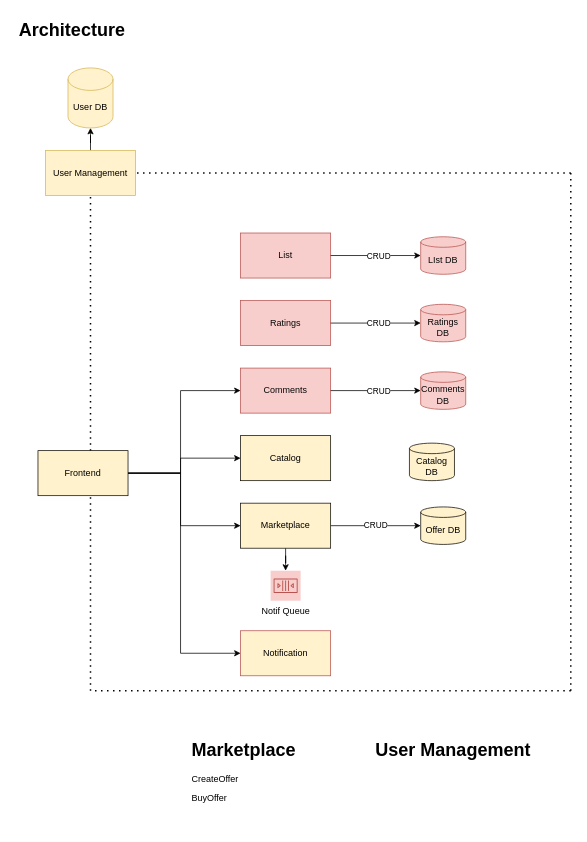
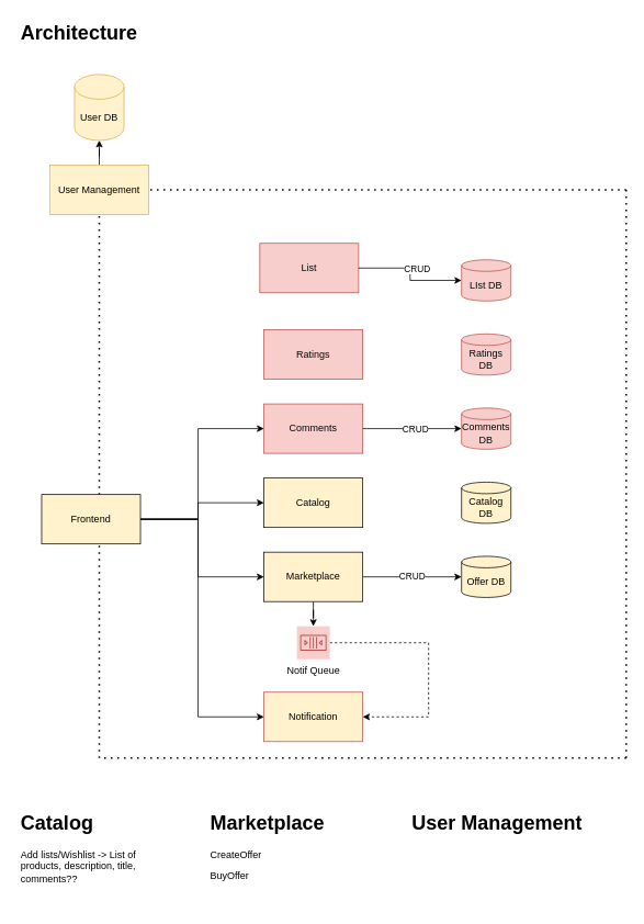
  <mxCell id="0" />
  <mxCell id="1" parent="0" />
  <mxCell id="2" value="Catalog" style="rounded=0;whiteSpace=wrap;html=1;fillColor=#fff2cc;strokeColor=#0F0D06;fontColor=#000000;" parent="1" vertex="1"><mxGeometry x="320" y="580" width="120" height="60" as="geometry" /></mxCell>
- <mxCell id="3" value="Catalog DB" style="shape=cylinder3;whiteSpace=wrap;html=1;boundedLbl=1;backgroundOutline=1;size=7;fillColor=#fff2cc;strokeColor=#0F0D06;fontColor=#000000;" parent="1" vertex="1"><mxGeometry x="545" y="590" width="60" height="50" as="geometry" /></mxCell>
+ <mxCell id="3" value="Catalog DB" style="shape=cylinder3;whiteSpace=wrap;html=1;boundedLbl=1;backgroundOutline=1;size=7;fillColor=#fff2cc;strokeColor=#0F0D06;fontColor=#000000;" parent="1" vertex="1"><mxGeometry x="560" y="585" width="60" height="50" as="geometry" /></mxCell>
  <mxCell id="4" value="" style="edgeStyle=orthogonalEdgeStyle;rounded=0;orthogonalLoop=1;jettySize=auto;html=1;exitX=1;exitY=0.5;exitDx=0;exitDy=0;entryX=0;entryY=0.5;entryDx=0;entryDy=0;" parent="1" source="23" target="2" edge="1"><mxGeometry x="0.083" relative="1" as="geometry"><mxPoint x="240" y="510" as="sourcePoint" /><mxPoint as="offset" /><Array as="points"><mxPoint x="240" y="630" /><mxPoint x="240" y="610" /></Array></mxGeometry></mxCell>
  <mxCell id="5" value="CRUD" style="edgeStyle=orthogonalEdgeStyle;rounded=0;orthogonalLoop=1;jettySize=auto;html=1;entryX=0;entryY=0.5;entryDx=0;entryDy=0;entryPerimeter=0;" parent="1" source="7" target="8" edge="1"><mxGeometry relative="1" as="geometry"><mxPoint x="500" y="690" as="targetPoint" /><Array as="points"><mxPoint x="510" y="700" /><mxPoint x="510" y="700" /></Array></mxGeometry></mxCell>
  <mxCell id="6" value="" style="edgeStyle=orthogonalEdgeStyle;rounded=0;orthogonalLoop=1;jettySize=auto;html=1;dashed=0;" parent="1" source="7" target="12" edge="1"><mxGeometry relative="1" as="geometry" /></mxCell>
  <mxCell id="7" value="Marketplace" style="rounded=0;whiteSpace=wrap;html=1;fillColor=#fff2cc;strokeColor=#0F0D06;fontColor=#000000;" parent="1" vertex="1"><mxGeometry x="320" y="670" width="120" height="60" as="geometry" /></mxCell>
  <mxCell id="8" value="Offer DB" style="shape=cylinder3;whiteSpace=wrap;html=1;boundedLbl=1;backgroundOutline=1;size=7;fillColor=#fff2cc;strokeColor=#0F0D06;fontColor=#000000;" parent="1" vertex="1"><mxGeometry x="560" y="675" width="60" height="50" as="geometry" /></mxCell>
  <mxCell id="9" value="Notification" style="rounded=0;whiteSpace=wrap;html=1;fillColor=#fff2cc;strokeColor=#b85450;fontColor=#000000;" parent="1" vertex="1"><mxGeometry x="320" y="840" width="120" height="60" as="geometry" /></mxCell>
  <mxCell id="10" value="" style="edgeStyle=orthogonalEdgeStyle;rounded=0;orthogonalLoop=1;jettySize=auto;html=1;exitX=1;exitY=0.5;exitDx=0;exitDy=0;entryX=0;entryY=0.5;entryDx=0;entryDy=0;" parent="1" source="23" target="7" edge="1"><mxGeometry relative="1" as="geometry"><mxPoint x="240" y="660" as="sourcePoint" /><Array as="points"><mxPoint x="240" y="630" /><mxPoint x="240" y="700" /></Array></mxGeometry></mxCell>
+ <mxCell id="11" value="" style="edgeStyle=orthogonalEdgeStyle;rounded=0;orthogonalLoop=1;jettySize=auto;html=1;dashed=1;entryX=1;entryY=0.5;entryDx=0;entryDy=0;" parent="1" source="12" target="9" edge="1"><mxGeometry relative="1" as="geometry"><mxPoint x="450" y="800" as="sourcePoint" /><Array as="points"><mxPoint x="520" y="780" /><mxPoint x="520" y="870" /></Array><mxPoint x="440" y="830" as="targetPoint" /></mxGeometry></mxCell>
  <mxCell id="12" value="Notif Queue" style="sketch=0;outlineConnect=0;strokeColor=#b85450;fillColor=#f8cecc;dashed=0;verticalLabelPosition=bottom;verticalAlign=top;align=center;html=1;fontSize=12;fontStyle=0;aspect=fixed;shape=mxgraph.aws4.resourceIcon;resIcon=mxgraph.aws4.queue;" parent="1" vertex="1"><mxGeometry x="360" y="760" width="40" height="40" as="geometry" /></mxCell>
  <mxCell id="13" value="&lt;h1&gt;Architecture&lt;/h1&gt;&lt;p&gt;&lt;br&gt;&lt;/p&gt;" style="text;html=1;strokeColor=none;fillColor=none;spacing=5;spacingTop=-20;whiteSpace=wrap;overflow=hidden;rounded=0;" parent="1" vertex="1"><mxGeometry x="20" y="20" width="160" height="40" as="geometry" /></mxCell>
  <mxCell id="14" value="&lt;h1&gt;Marketplace&lt;/h1&gt;&lt;p&gt;CreateOffer&lt;/p&gt;&lt;p&gt;BuyOffer&lt;/p&gt;&lt;p&gt;&lt;br&gt;&lt;/p&gt;" style="text;html=1;strokeColor=none;fillColor=none;spacing=5;spacingTop=-20;whiteSpace=wrap;overflow=hidden;rounded=0;" parent="1" vertex="1"><mxGeometry x="250" y="980" width="190" height="120" as="geometry" /></mxCell>
+ <mxCell id="15" value="&lt;h1&gt;Catalog&lt;/h1&gt;&lt;p&gt;&lt;span&gt;Add lists/Wishlist -&amp;gt; List of products, description, title, comments??&lt;/span&gt;&lt;br&gt;&lt;/p&gt;&lt;p&gt;&lt;br&gt;&lt;/p&gt;" style="text;html=1;strokeColor=none;fillColor=none;spacing=5;spacingTop=-20;whiteSpace=wrap;overflow=hidden;rounded=0;" parent="1" vertex="1"><mxGeometry x="20" y="980" width="190" height="120" as="geometry" /></mxCell>
  <mxCell id="16" value="" style="edgeStyle=orthogonalEdgeStyle;rounded=0;orthogonalLoop=1;jettySize=auto;html=1;" parent="1" source="17" target="24" edge="1"><mxGeometry relative="1" as="geometry" /></mxCell>
  <mxCell id="17" value="User Management" style="rounded=0;whiteSpace=wrap;html=1;fillColor=#fff2cc;strokeColor=#d6b656;fontColor=#000000;" parent="1" vertex="1"><mxGeometry x="60" y="200" width="120" height="60" as="geometry" /></mxCell>
  <mxCell id="18" value="&lt;h1&gt;User Management&lt;/h1&gt;" style="text;html=1;strokeColor=none;fillColor=none;spacing=5;spacingTop=-20;whiteSpace=wrap;overflow=hidden;rounded=0;" parent="1" vertex="1"><mxGeometry x="495" y="980" width="230" height="120" as="geometry" /></mxCell>
  <mxCell id="19" value="" style="endArrow=none;dashed=1;html=1;dashPattern=1 3;strokeWidth=2;rounded=0;entryX=0.5;entryY=1;entryDx=0;entryDy=0;" parent="1" target="17" edge="1"><mxGeometry width="50" height="50" relative="1" as="geometry"><mxPoint x="120" y="920" as="sourcePoint" /><mxPoint x="120" y="460" as="targetPoint" /></mxGeometry></mxCell>
  <mxCell id="20" value="" style="endArrow=none;dashed=1;html=1;dashPattern=1 3;strokeWidth=2;rounded=0;entryX=1;entryY=0.5;entryDx=0;entryDy=0;" parent="1" target="17" edge="1"><mxGeometry width="50" height="50" relative="1" as="geometry"><mxPoint x="760" y="230" as="sourcePoint" /><mxPoint x="120" y="300" as="targetPoint" /><Array as="points"><mxPoint x="560" y="230" /></Array></mxGeometry></mxCell>
  <mxCell id="21" value="" style="endArrow=none;dashed=1;html=1;dashPattern=1 3;strokeWidth=2;rounded=0;" parent="1" edge="1"><mxGeometry width="50" height="50" relative="1" as="geometry"><mxPoint x="760" y="920" as="sourcePoint" /><mxPoint x="760" y="230" as="targetPoint" /></mxGeometry></mxCell>
  <mxCell id="22" value="" style="endArrow=none;dashed=1;html=1;dashPattern=1 3;strokeWidth=2;rounded=0;" parent="1" edge="1"><mxGeometry width="50" height="50" relative="1" as="geometry"><mxPoint x="760" y="920" as="sourcePoint" /><mxPoint x="120" y="920" as="targetPoint" /></mxGeometry></mxCell>
  <mxCell id="23" value="Frontend" style="rounded=0;whiteSpace=wrap;html=1;fillColor=#fff2cc;strokeColor=#0F0D06;fontColor=#000000;" parent="1" vertex="1"><mxGeometry x="50" y="600" width="120" height="60" as="geometry" /></mxCell>
  <mxCell id="24" value="&lt;font color=&quot;#000000&quot;&gt;User DB&lt;/font&gt;" style="shape=cylinder3;whiteSpace=wrap;html=1;boundedLbl=1;backgroundOutline=1;size=15;fillColor=#fff2cc;strokeColor=#d6b656;" parent="1" vertex="1"><mxGeometry x="90" y="90" width="60" height="80" as="geometry" /></mxCell>
  <mxCell id="25" value="&lt;font color=&quot;#080808&quot;&gt;Comments&lt;br&gt;&lt;/font&gt;" style="rounded=0;whiteSpace=wrap;html=1;fillColor=#f8cecc;strokeColor=#b85450;" parent="1" vertex="1"><mxGeometry x="320" y="490" width="120" height="60" as="geometry" /></mxCell>
  <mxCell id="26" value="" style="edgeStyle=orthogonalEdgeStyle;rounded=0;orthogonalLoop=1;jettySize=auto;html=1;exitX=1;exitY=0.5;exitDx=0;exitDy=0;" parent="1" source="25" edge="1"><mxGeometry relative="1" as="geometry"><mxPoint x="450" y="590" as="sourcePoint" /><mxPoint x="560" y="520" as="targetPoint" /></mxGeometry></mxCell>
  <mxCell id="27" value="CRUD" style="edgeLabel;html=1;align=center;verticalAlign=middle;resizable=0;points=[];" parent="26" connectable="0" vertex="1"><mxGeometry x="-0.316" relative="1" as="geometry"><mxPoint x="22" as="offset" /></mxGeometry></mxCell>
  <mxCell id="28" value="" style="edgeStyle=orthogonalEdgeStyle;rounded=0;orthogonalLoop=1;jettySize=auto;html=1;exitX=1;exitY=0.5;exitDx=0;exitDy=0;entryX=0;entryY=0.5;entryDx=0;entryDy=0;" parent="1" source="23" target="9" edge="1"><mxGeometry relative="1" as="geometry"><mxPoint x="180" y="640" as="sourcePoint" /><mxPoint x="330" y="710" as="targetPoint" /><Array as="points"><mxPoint x="240" y="630" /><mxPoint x="240" y="870" /></Array></mxGeometry></mxCell>
  <mxCell id="29" value="&lt;font color=&quot;#080808&quot;&gt;Ratings&lt;br&gt;&lt;/font&gt;" style="rounded=0;whiteSpace=wrap;html=1;fillColor=#f8cecc;strokeColor=#b85450;" parent="1" vertex="1"><mxGeometry x="320" y="400" width="120" height="60" as="geometry" /></mxCell>
- <mxCell id="30" value="&lt;font color=&quot;#080808&quot;&gt;List&lt;br&gt;&lt;/font&gt;" style="rounded=0;whiteSpace=wrap;html=1;fillColor=#f8cecc;strokeColor=#b85450;" parent="1" vertex="1"><mxGeometry x="320" y="310" width="120" height="60" as="geometry" /></mxCell>
+ <mxCell id="30" value="&lt;font color=&quot;#080808&quot;&gt;List&lt;br&gt;&lt;/font&gt;" style="rounded=0;whiteSpace=wrap;html=1;fillColor=#f8cecc;strokeColor=#b85450;" parent="1" vertex="1"><mxGeometry x="315" y="295" width="120" height="60" as="geometry" /></mxCell>
  <mxCell id="31" value="Comments DB" style="shape=cylinder3;whiteSpace=wrap;html=1;boundedLbl=1;backgroundOutline=1;size=7;fillColor=#f8cecc;strokeColor=#b85450;fontColor=#080808;" parent="1" vertex="1"><mxGeometry x="560" y="495" width="60" height="50" as="geometry" /></mxCell>
  <mxCell id="32" value="Ratings DB" style="shape=cylinder3;whiteSpace=wrap;html=1;boundedLbl=1;backgroundOutline=1;size=7;fillColor=#f8cecc;strokeColor=#b85450;fontColor=#080808;" parent="1" vertex="1"><mxGeometry x="560" y="405" width="60" height="50" as="geometry" /></mxCell>
  <mxCell id="33" value="LIst DB" style="shape=cylinder3;whiteSpace=wrap;html=1;boundedLbl=1;backgroundOutline=1;size=7;fillColor=#f8cecc;strokeColor=#b85450;fontColor=#080808;" parent="1" vertex="1"><mxGeometry x="560" y="315" width="60" height="50" as="geometry" /></mxCell>
- <mxCell id="34" value="" style="edgeStyle=orthogonalEdgeStyle;rounded=0;orthogonalLoop=1;jettySize=auto;html=1;exitX=1;exitY=0.5;exitDx=0;exitDy=0;entryX=0;entryY=0.5;entryDx=0;entryDy=0;entryPerimeter=0;" parent="1" source="29" target="32" edge="1"><mxGeometry relative="1" as="geometry"><mxPoint x="450" y="540" as="sourcePoint" /><mxPoint x="570" y="540" as="targetPoint" /></mxGeometry></mxCell>
- <mxCell id="35" value="CRUD" style="edgeLabel;html=1;align=center;verticalAlign=middle;resizable=0;points=[];" parent="34" connectable="0" vertex="1"><mxGeometry x="-0.316" relative="1" as="geometry"><mxPoint x="22" as="offset" /></mxGeometry></mxCell>
  <mxCell id="36" value="" style="edgeStyle=orthogonalEdgeStyle;rounded=0;orthogonalLoop=1;jettySize=auto;html=1;exitX=1;exitY=0.5;exitDx=0;exitDy=0;entryX=0;entryY=0.5;entryDx=0;entryDy=0;entryPerimeter=0;" parent="1" source="30" target="33" edge="1"><mxGeometry relative="1" as="geometry"><mxPoint x="450" y="450" as="sourcePoint" /><mxPoint x="570" y="450" as="targetPoint" /></mxGeometry></mxCell>
  <mxCell id="37" value="CRUD" style="edgeLabel;html=1;align=center;verticalAlign=middle;resizable=0;points=[];" parent="36" connectable="0" vertex="1"><mxGeometry x="-0.316" relative="1" as="geometry"><mxPoint x="22" as="offset" /></mxGeometry></mxCell>
  <mxCell id="38" value="" style="edgeStyle=orthogonalEdgeStyle;rounded=0;orthogonalLoop=1;jettySize=auto;html=1;exitX=1;exitY=0.5;exitDx=0;exitDy=0;entryX=0;entryY=0.5;entryDx=0;entryDy=0;" parent="1" source="23" target="25" edge="1"><mxGeometry x="0.083" relative="1" as="geometry"><mxPoint x="180" y="640" as="sourcePoint" /><mxPoint as="offset" /><mxPoint x="330" y="620" as="targetPoint" /><Array as="points"><mxPoint x="240" y="630" /><mxPoint x="240" y="520" /></Array></mxGeometry></mxCell>
